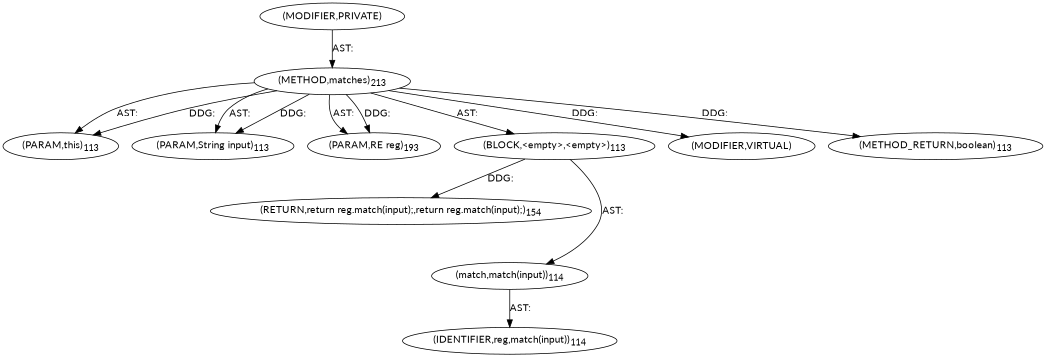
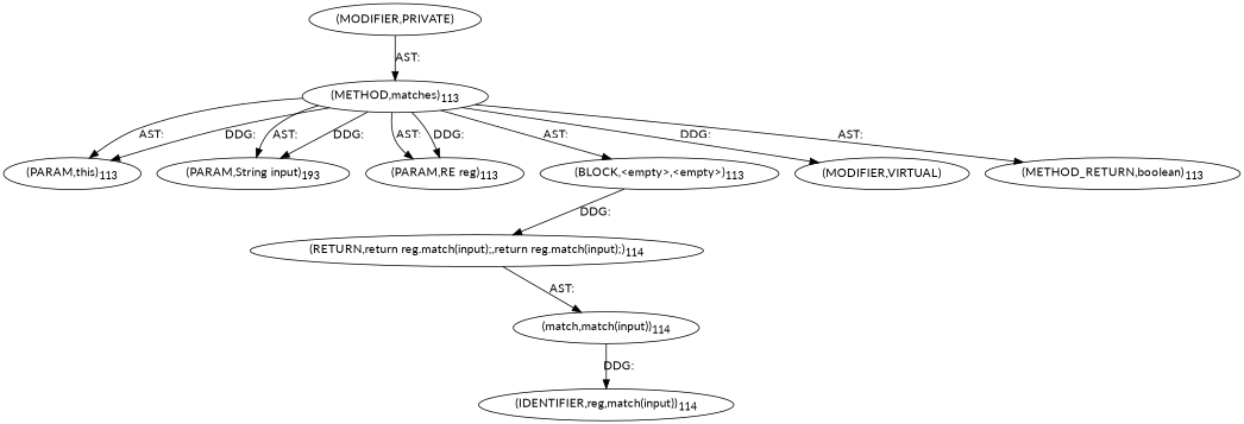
  digraph {
    fontname=Lato
    node [fontname=Lato]
    edge [fontname=Lato]
-   n1 [label=<(METHOD,matches)<SUB>213</SUB>>]
+   n1 [label=<(METHOD,matches)<SUB>113</SUB>>]
    n2 [label=<(PARAM,this)<SUB>113</SUB>>]
-   n3 [label=<(PARAM,String input)<SUB>113</SUB>>]
-   n4 [label=<(PARAM,RE reg)<SUB>193</SUB>>]
+   n3 [label=<(PARAM,String input)<SUB>193</SUB>>]
+   n4 [label=<(PARAM,RE reg)<SUB>113</SUB>>]
    n5 [label=<(BLOCK,&lt;empty&gt;,&lt;empty&gt;)<SUB>113</SUB>>]
    n6 [label=<(MODIFIER,VIRTUAL)>]
    n7 [label=<(METHOD_RETURN,boolean)<SUB>113</SUB>>]
-   n8 [label=<(RETURN,return reg.match(input);,return reg.match(input);)<SUB>154</SUB>>]
+   n8 [label=<(RETURN,return reg.match(input);,return reg.match(input);)<SUB>114</SUB>>]
    n9 [label=<(MODIFIER,PRIVATE)>]
    n10 [label=<(match,match(input))<SUB>114</SUB>>]
    n11 [label=<(IDENTIFIER,reg,match(input))<SUB>114</SUB>>]
    n1 -> n2 [label="AST: "]
    n1 -> n2 [label="DDG: "]
    n1 -> n3 [label="AST: "]
    n1 -> n3 [label="DDG: "]
    n1 -> n4 [label="AST: "]
    n1 -> n4 [label="DDG: "]
    n1 -> n5 [label="AST: "]
    n1 -> n6 [label="DDG: "]
-   n1 -> n7 [label="DDG: "]
+   n1 -> n7 [label="AST: "]
    n5 -> n8 [label="DDG: "]
-   n5 -> n10 [label="AST: "]
+   n8 -> n10 [label="AST: "]
    n9 -> n1 [label="AST: "]
-   n10 -> n11 [label="AST: "]
+   n10 -> n11 [label="DDG: "]
  }
